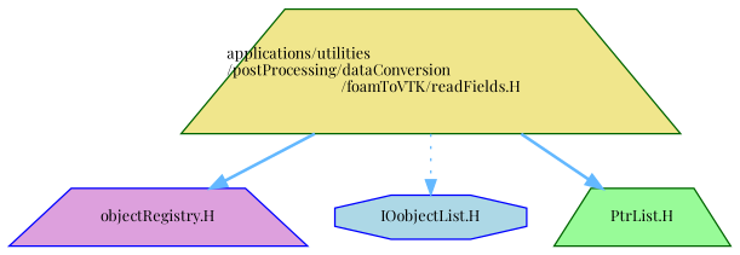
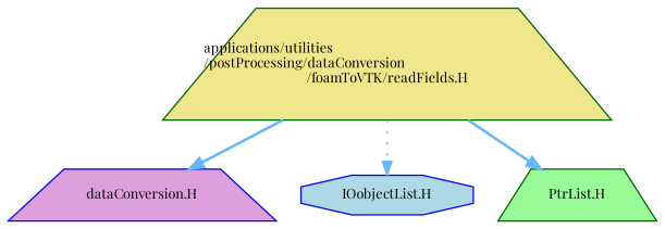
  digraph {
    fontname="Playfair Display"
    node [color=darkgreen fontname="Playfair Display" fontsize=10 shape=trapezium style=filled]
    edge [color=steelblue1 fontname="Playfair Display" fontsize=10 labelfontname=Helvetica labelfontsize=10 style=bold]
    n1 [fillcolor=khaki fontcolor=black height=0.2 label="applications/utilities\l/postProcessing/dataConversion\l/foamToVTK/readFields.H" width=0.4]
-   n2 [color=blue fillcolor=plum height=0.2 label="objectRegistry.H" width=0.4]
+   n2 [color=blue fillcolor=plum height=0.2 label="dataConversion.H" width=0.4]
    n3 [color=blue fillcolor=lightblue height=0.2 label="IOobjectList.H" shape=octagon width=0.4]
    n4 [fillcolor=palegreen height=0.2 label="PtrList.H" width=0.4]
    n1 -> n2
    n1 -> n3 [style=dotted]
    n1 -> n4
  }
